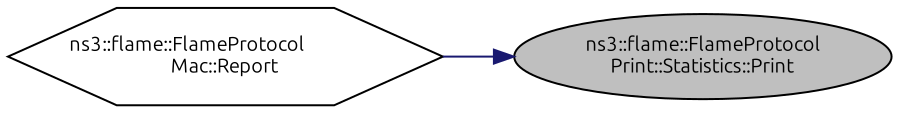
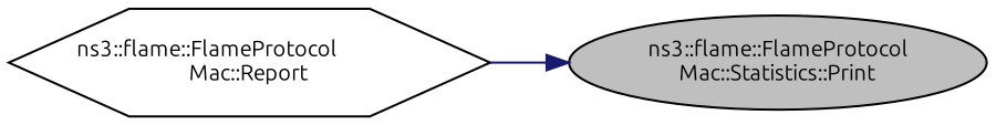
  digraph {
    rankdir=RL
    fontname=Ubuntu
    node [color=black fontname=Ubuntu fontsize=10 style=filled]
-   n1 [fillcolor=grey75 fontcolor=black height=0.2 label="ns3::flame::FlameProtocol\lPrint::Statistics::Print" shape=ellipse width=0.4]
+   n1 [fillcolor=grey75 fontcolor=black height=0.2 label="ns3::flame::FlameProtocol\lMac::Statistics::Print" shape=ellipse width=0.4]
    n2 [fillcolor=white height=0.2 label="ns3::flame::FlameProtocol\lMac::Report" shape=hexagon width=0.4]
    n1 -> n2 [color=midnightblue dir=back fontname=Ubuntu fontsize=10 labelfontname=Helvetica labelfontsize=10 style=solid]
  }
